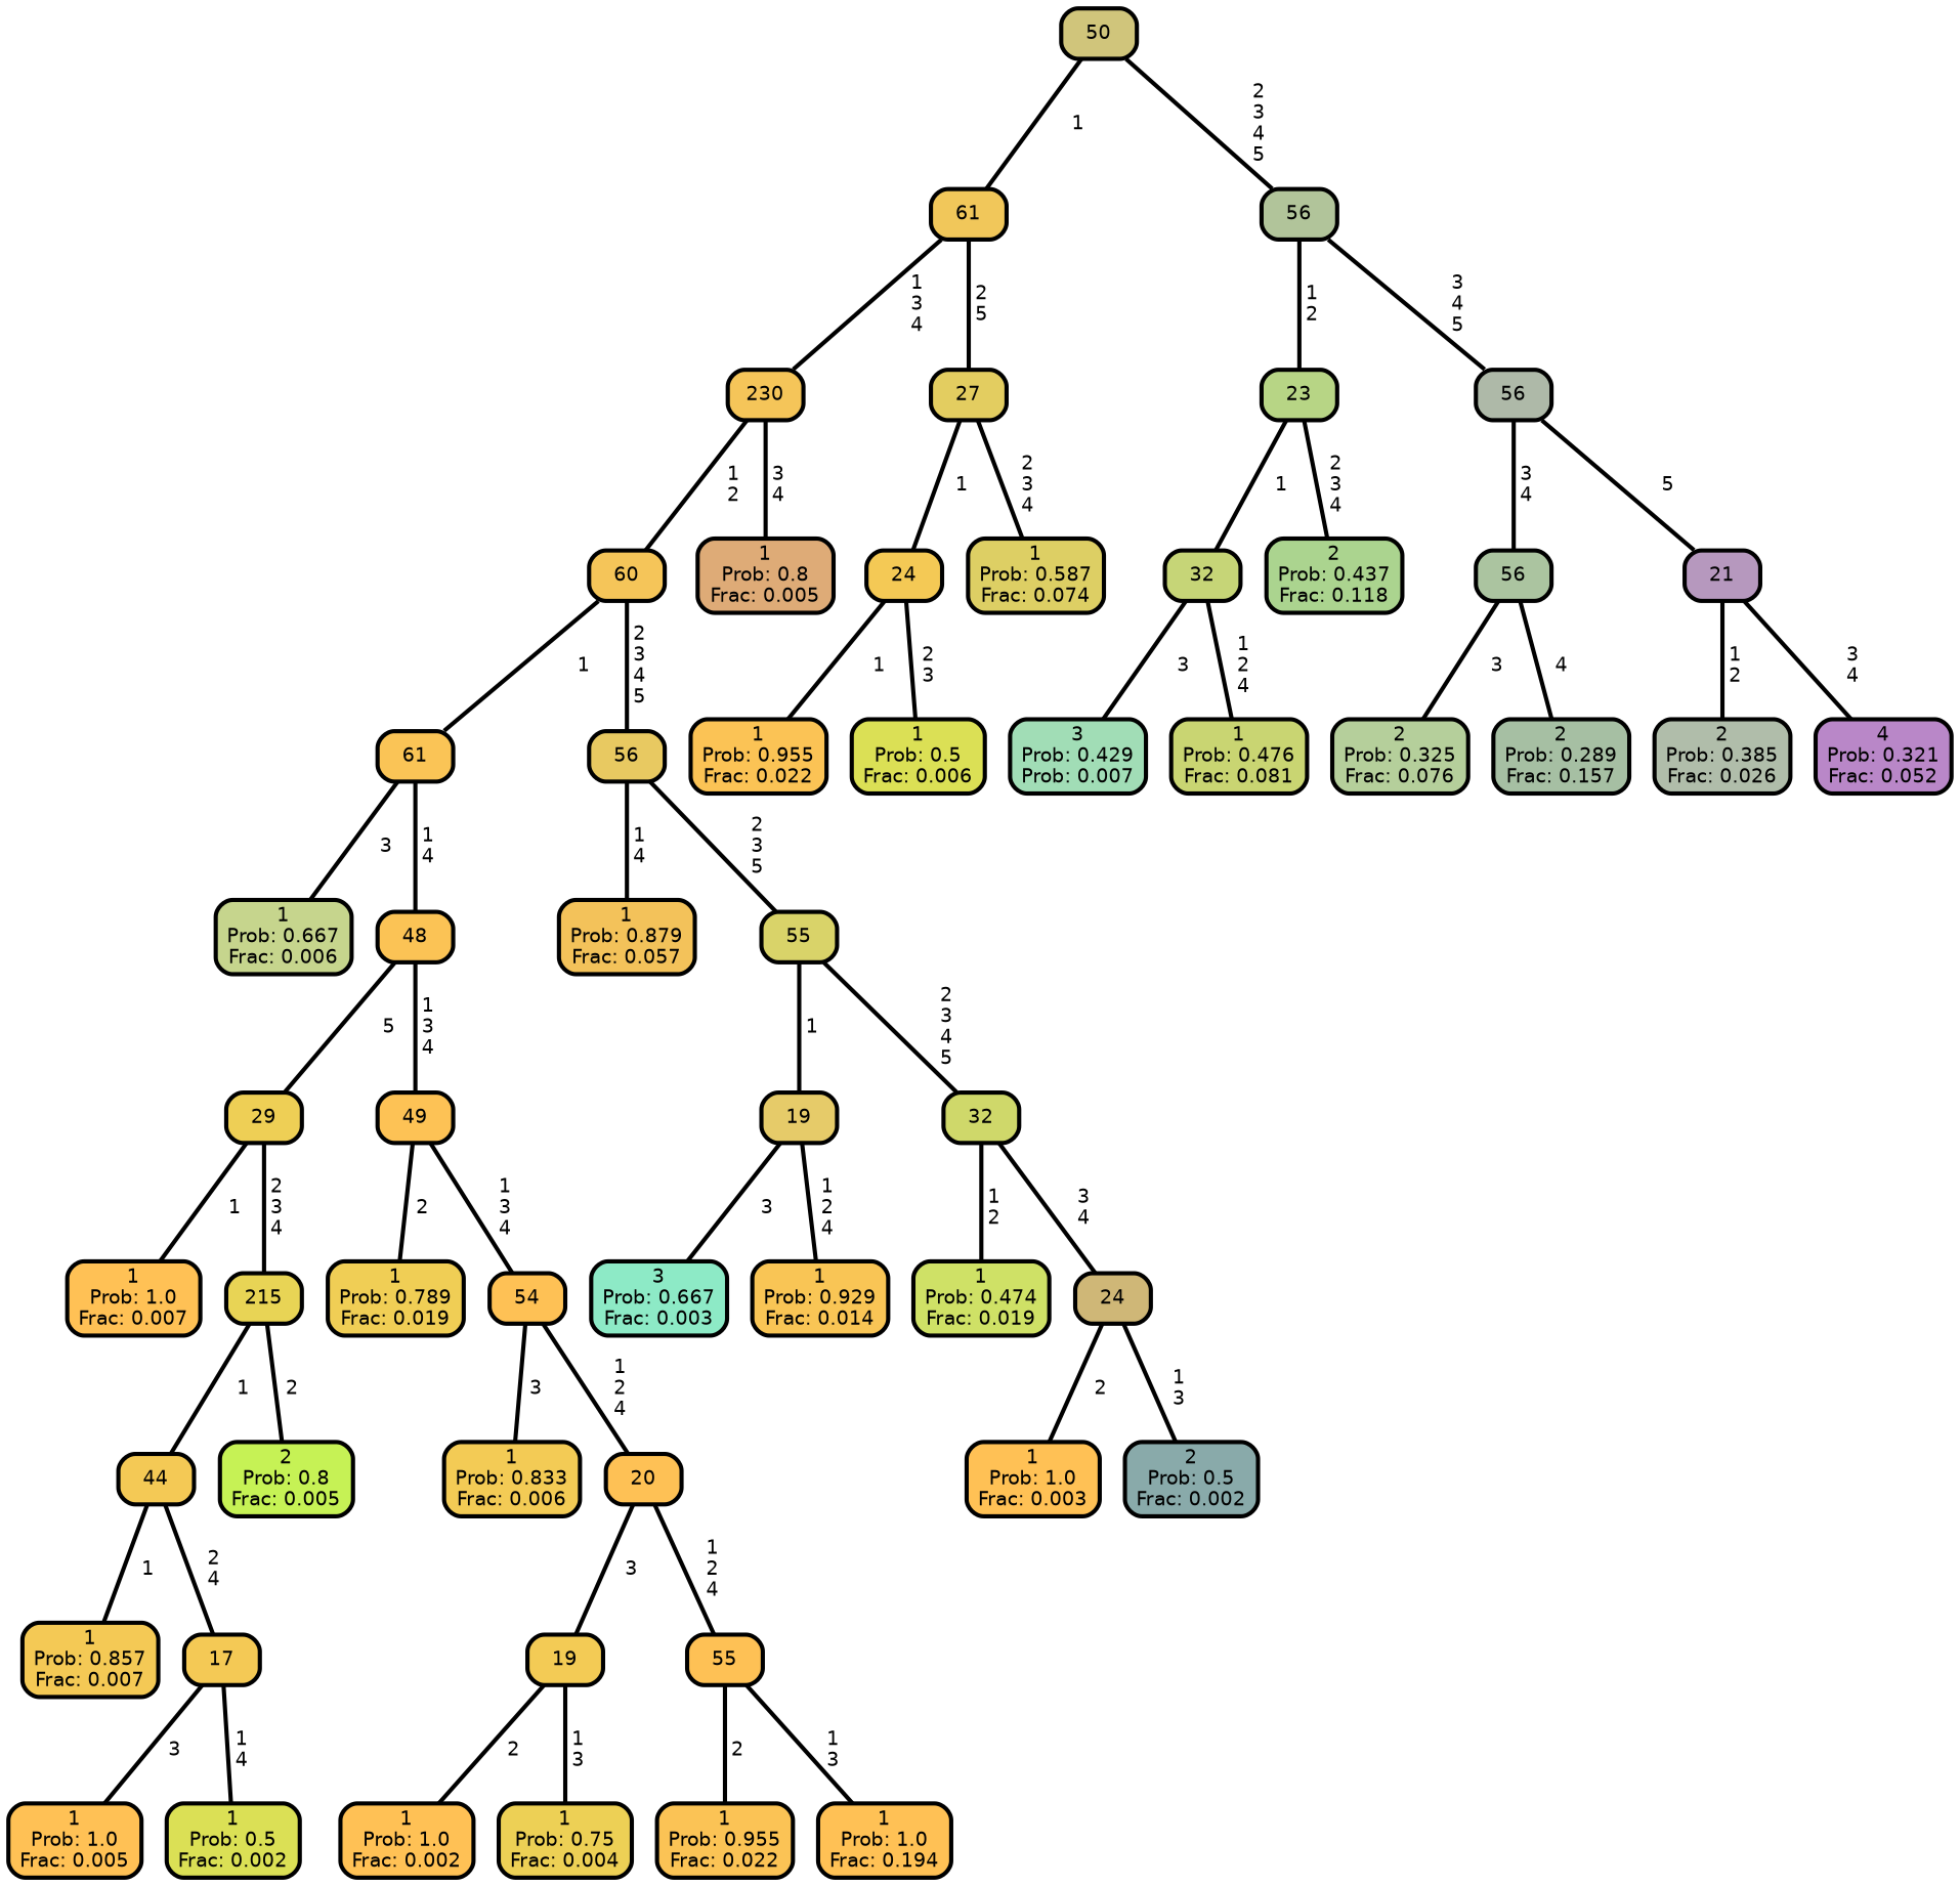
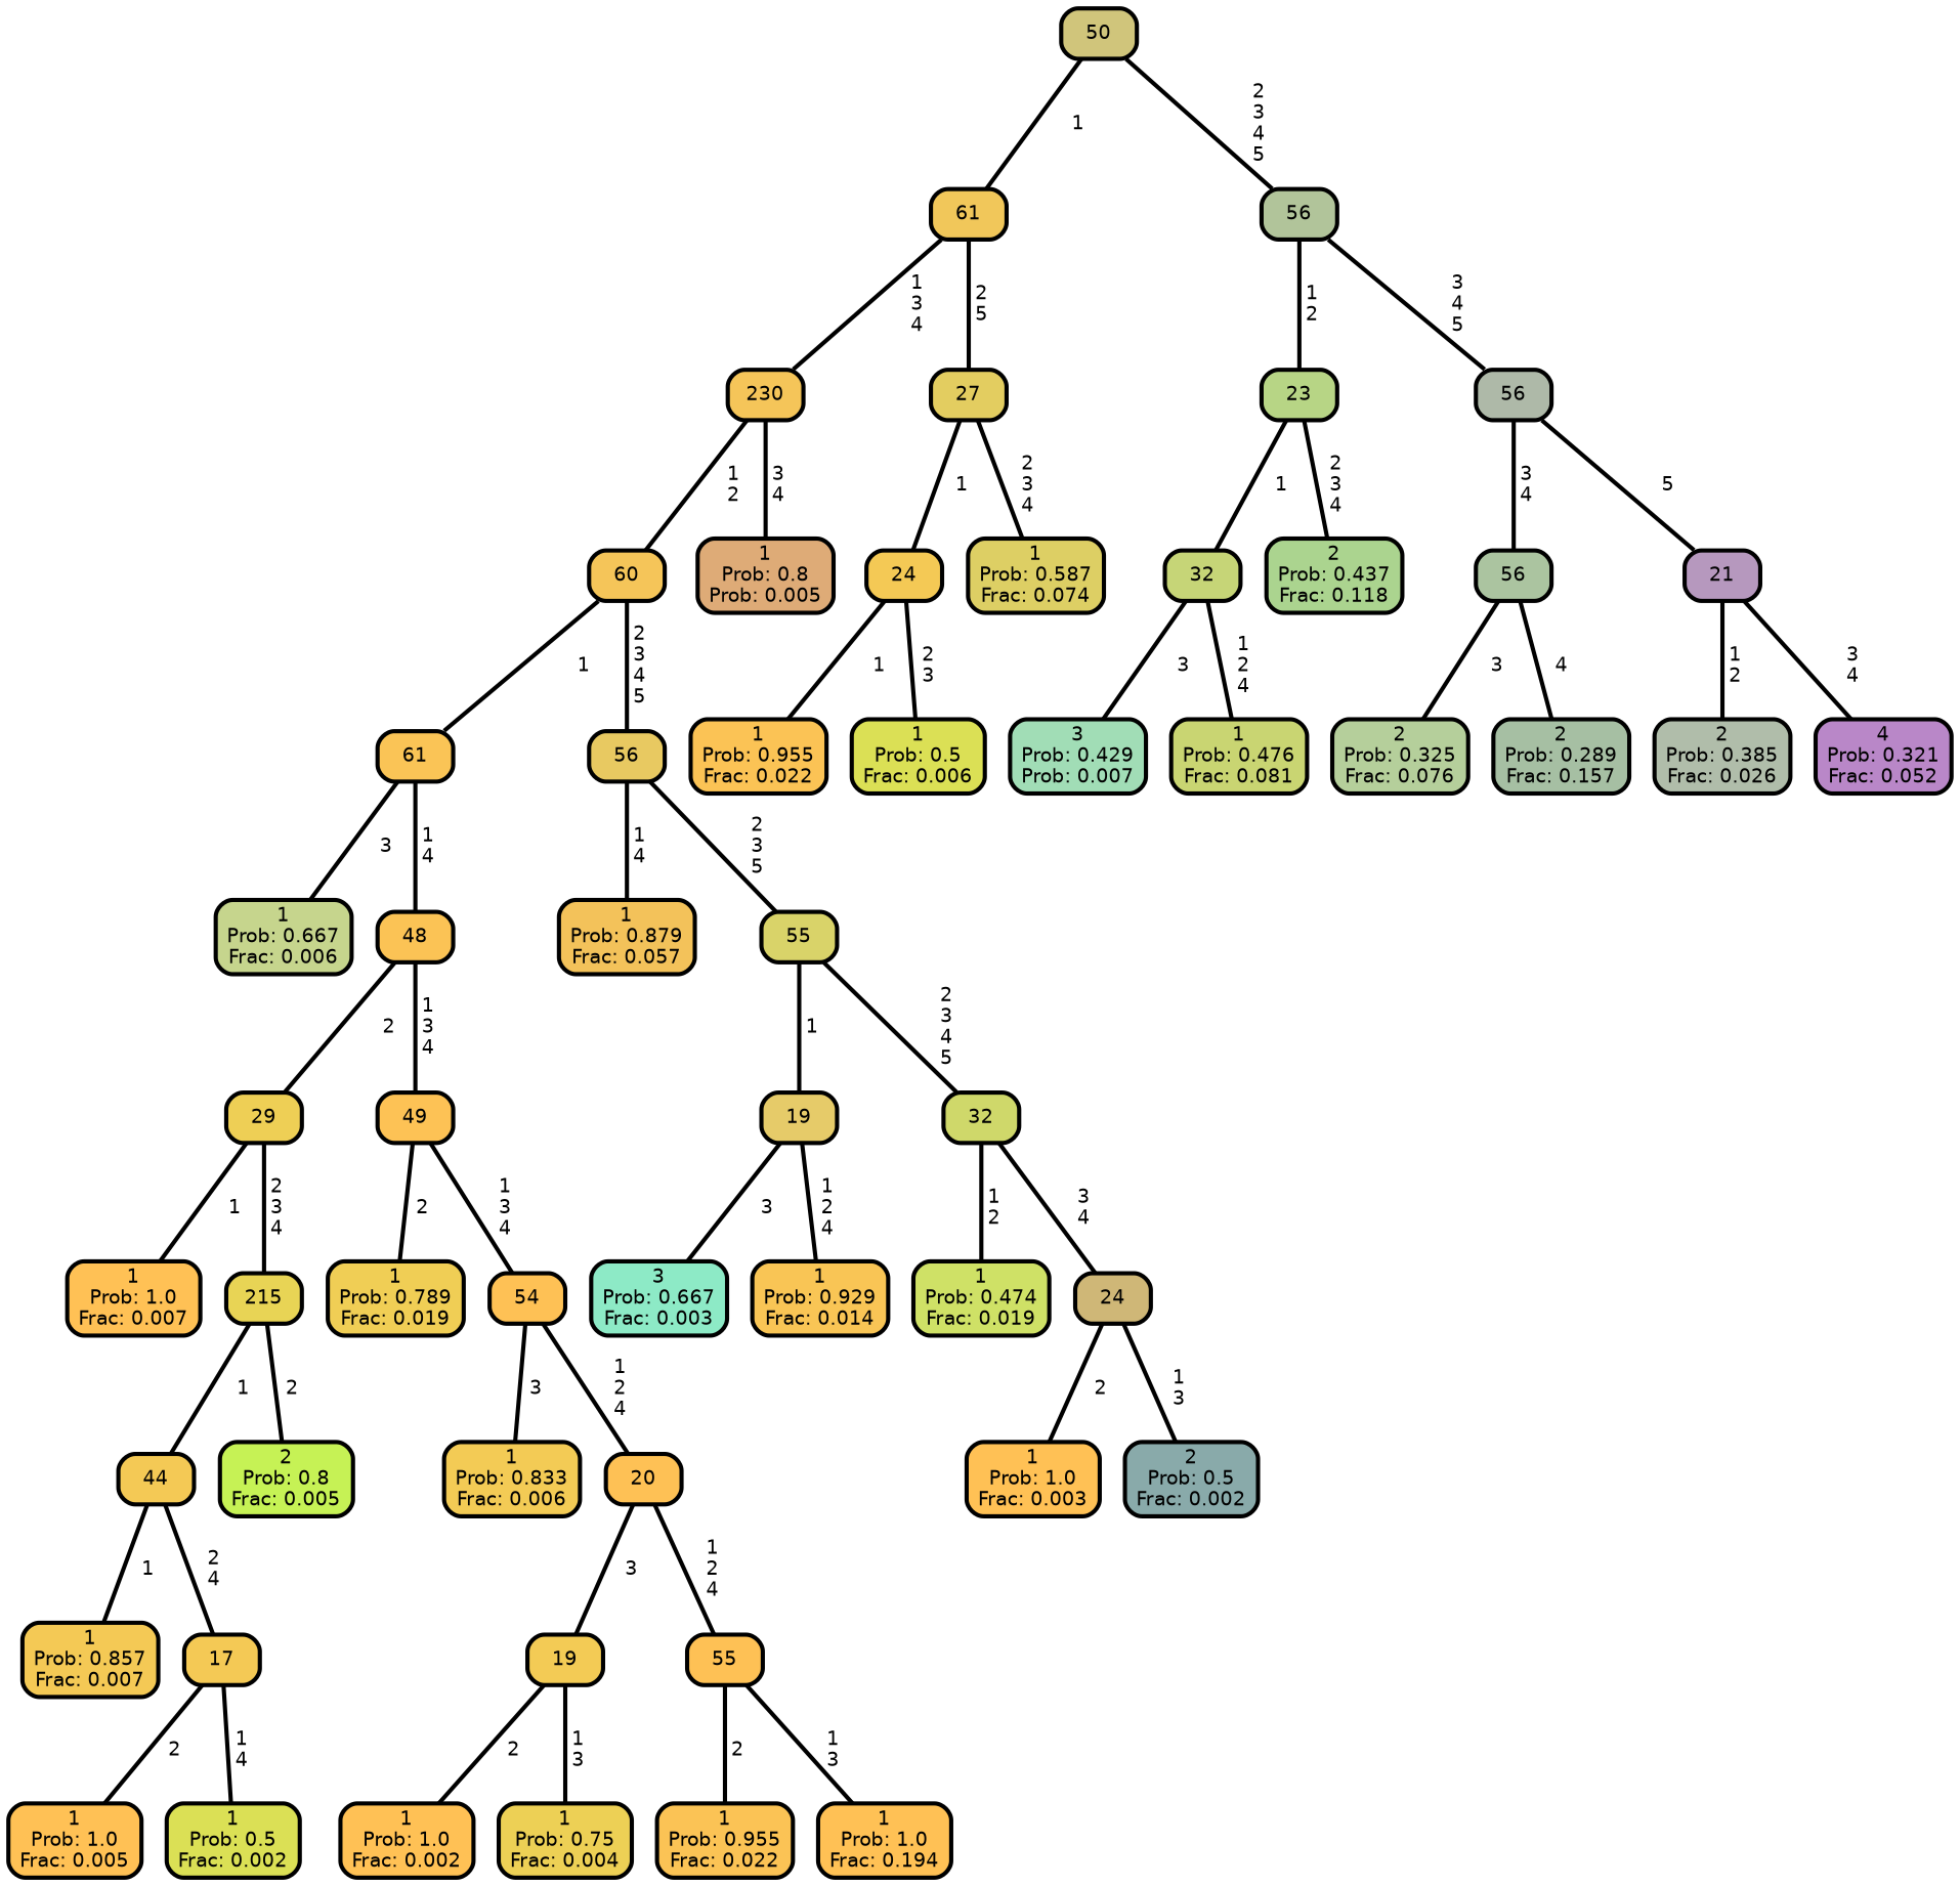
  graph {
    ranksep="0 equally"
    splines=straight
    node [color=black fillcolor="#ffc155" fontcolor=black fontname=helvetica penwidth=3 shape=box style="filled, rounded"]
    edge [color=black fontname=helvetica penwidth=3]
    n1 [fillcolor="#c6d58d" label="1\nProb: 0.667\nFrac: 0.006"]
    n2 [fillcolor="#fac456" label=61]
    n3 [fillcolor="#fbc355" label=48]
    n4 [fillcolor="#eecf55" label=29]
    n5 [fillcolor="#fdc255" label=49]
    n6 [label="1\nProb: 1.0\nFrac: 0.007"]
    n7 [fillcolor="#e8d455" label=215]
    n8 [fillcolor="#f4c955" label=44]
    n9 [fillcolor="#c6f255" label="2\nProb: 0.8\nFrac: 0.005"]
    n10 [fillcolor="#f4c955" label="1\nProb: 0.857\nFrac: 0.007"]
    n11 [fillcolor="#f4c955" label=17]
    n12 [label="1\nProb: 1.0\nFrac: 0.005"]
    n13 [fillcolor="#dbe055" label="1\nProb: 0.5\nFrac: 0.002"]
    n14 [fillcolor="#f0ce55" label="1\nProb: 0.789\nFrac: 0.019"]
    n15 [fillcolor="#fec155" label=54]
    n16 [fillcolor="#f3cb55" label="1\nProb: 0.833\nFrac: 0.006"]
    n17 [fillcolor="#fec155" label=20]
    n18 [fillcolor="#f3cb55" label=19]
    n19 [fillcolor="#fec155" label=55]
    n20 [label="1\nProb: 1.0\nFrac: 0.002"]
    n21 [fillcolor="#edd055" label="1\nProb: 0.75\nFrac: 0.004"]
    n22 [fillcolor="#fbc355" label="1\nProb: 0.955\nFrac: 0.022"]
    n23 [label="1\nProb: 1.0\nFrac: 0.194"]
    n24 [fillcolor="#f5c559" label=60]
    n25 [fillcolor="#e8c961" label=56]
    n26 [fillcolor="#f3c25a" label="1\nProb: 0.879\nFrac: 0.057"]
    n27 [fillcolor="#d9d369" label=55]
    n28 [fillcolor="#e6cb69" label=19]
    n29 [fillcolor="#cfd86a" label=32]
    n30 [fillcolor="#8deac6" label="3\nProb: 0.667\nFrac: 0.003"]
    n31 [fillcolor="#f9c555" label="1\nProb: 0.929\nFrac: 0.014"]
    n32 [fillcolor="#cfe166" label="1\nProb: 0.474\nFrac: 0.019"]
    n33 [fillcolor="#cfb777" label=24]
    n34 [label="1\nProb: 1.0\nFrac: 0.003"]
    n35 [fillcolor="#89aaaa" label="2\nProb: 0.5\nFrac: 0.002"]
    n36 [fillcolor="#f5c559" label=230]
-   n37 [fillcolor="#deab77" label="1\nProb: 0.8\nFrac: 0.005"]
+   n37 [fillcolor="#deab77" label="1\nProb: 0.8\nProb: 0.005"]
    n38 [fillcolor="#f1c75a" label=61]
    n39 [fillcolor="#e3cd60" label=27]
    n40 [fillcolor="#f4c955" label=24]
    n41 [fillcolor="#ddcf64" label="1\nProb: 0.587\nFrac: 0.074"]
    n42 [fillcolor="#fbc355" label="1\nProb: 0.955\nFrac: 0.022"]
    n43 [fillcolor="#dbe055" label="1\nProb: 0.5\nFrac: 0.006"]
    n44 [fillcolor="#d0c57b" label=50]
    n45 [fillcolor="#b1c49a" label=56]
    n46 [fillcolor="#b7d585" label=23]
    n47 [fillcolor="#aeb9a8" label=56]
    n48 [fillcolor="#a1ddb6" label="3\nProb: 0.429\nProb: 0.007"]
    n49 [fillcolor="#c6d577" label=32]
    n50 [fillcolor="#c9d572" label="1\nProb: 0.476\nFrac: 0.081"]
    n51 [fillcolor="#abd48f" label="2\nProb: 0.437\nFrac: 0.118"]
    n52 [fillcolor="#abc4a0" label=56]
    n53 [fillcolor="#b698be" label=21]
    n54 [fillcolor="#b5cf9b" label="2\nProb: 0.325\nFrac: 0.076"]
    n55 [fillcolor="#a6bfa3" label="2\nProb: 0.289\nFrac: 0.157"]
    n56 [fillcolor="#b0bdaa" label="2\nProb: 0.385\nFrac: 0.026"]
    n57 [fillcolor="#b987c8" label="4\nProb: 0.321\nFrac: 0.052"]
    subgraph sub_1 {
      rank=same
    }
    n2 -- n1 [label=" 3"]
    n2 -- n3 [label=" 1\n 4"]
-   n3 -- n4 [label=" 5"]
+   n3 -- n4 [label=" 2"]
    n3 -- n5 [label=" 1\n 3\n 4"]
    n4 -- n6 [label=" 1"]
    n4 -- n7 [label=" 2\n 3\n 4"]
    n5 -- n14 [label=" 2"]
    n5 -- n15 [label=" 1\n 3\n 4"]
    n7 -- n8 [label=" 1"]
    n7 -- n9 [label=" 2"]
    n8 -- n10 [label=" 1"]
    n8 -- n11 [label=" 2\n 4"]
-   n11 -- n12 [label=" 3"]
+   n11 -- n12 [label=" 2"]
    n11 -- n13 [label=" 1\n 4"]
    n15 -- n16 [label=" 3"]
    n15 -- n17 [label=" 1\n 2\n 4"]
    n17 -- n18 [label=" 3"]
    n17 -- n19 [label=" 1\n 2\n 4"]
    n18 -- n20 [label=" 2"]
    n18 -- n21 [label=" 1\n 3"]
    n19 -- n22 [label=" 2"]
    n19 -- n23 [label=" 1\n 3"]
    n24 -- n2 [label=" 1"]
    n24 -- n25 [label=" 2\n 3\n 4\n 5"]
    n25 -- n26 [label=" 1\n 4"]
    n25 -- n27 [label=" 2\n 3\n 5"]
    n27 -- n28 [label=" 1"]
    n27 -- n29 [label=" 2\n 3\n 4\n 5"]
    n28 -- n30 [label=" 3"]
    n28 -- n31 [label=" 1\n 2\n 4"]
    n29 -- n32 [label=" 1\n 2"]
    n29 -- n33 [label=" 3\n 4"]
    n33 -- n34 [label=" 2"]
    n33 -- n35 [label=" 1\n 3"]
    n36 -- n24 [label=" 1\n 2"]
    n36 -- n37 [label=" 3\n 4"]
    n38 -- n36 [label=" 1\n 3\n 4"]
    n38 -- n39 [label=" 2\n 5"]
    n39 -- n40 [label=" 1"]
    n39 -- n41 [label=" 2\n 3\n 4"]
    n40 -- n42 [label=" 1"]
    n40 -- n43 [label=" 2\n 3"]
    n44 -- n38 [label=" 1"]
    n44 -- n45 [label=" 2\n 3\n 4\n 5"]
    n45 -- n46 [label=" 1\n 2"]
    n45 -- n47 [label=" 3\n 4\n 5"]
    n46 -- n49 [label=" 1"]
    n46 -- n51 [label=" 2\n 3\n 4"]
    n47 -- n52 [label=" 3\n 4"]
    n47 -- n53 [label=" 5"]
    n49 -- n48 [label=" 3"]
    n49 -- n50 [label=" 1\n 2\n 4"]
    n52 -- n54 [label=" 3"]
    n52 -- n55 [label=" 4"]
    n53 -- n56 [label=" 1\n 2"]
    n53 -- n57 [label=" 3\n 4"]
  }
